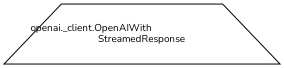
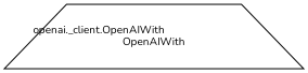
  digraph {
    rankdir=TB
    fontname=Nunito
-   n1 [color=black fillcolor=white fontname=Nunito fontsize=10 height=0.2 label="openai._client.OpenAIWith\lStreamedResponse" shape=trapezium style=filled width=0.4]
+   n1 [color=black fillcolor=white fontname=Nunito fontsize=10 height=0.2 label="openai._client.OpenAIWith\lOpenAIWith" shape=trapezium style=filled width=0.4]
  }
